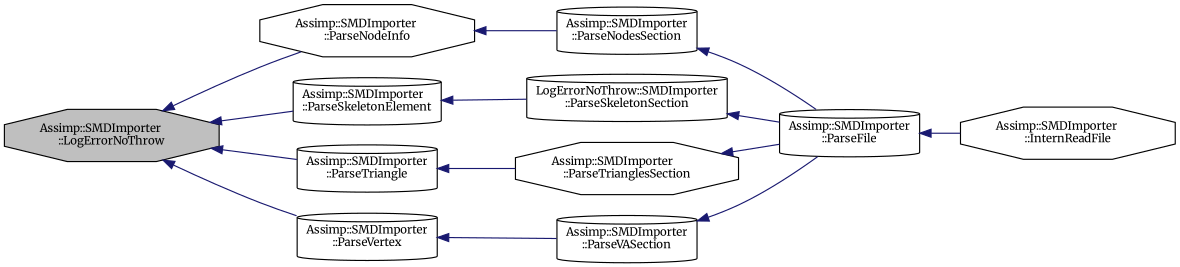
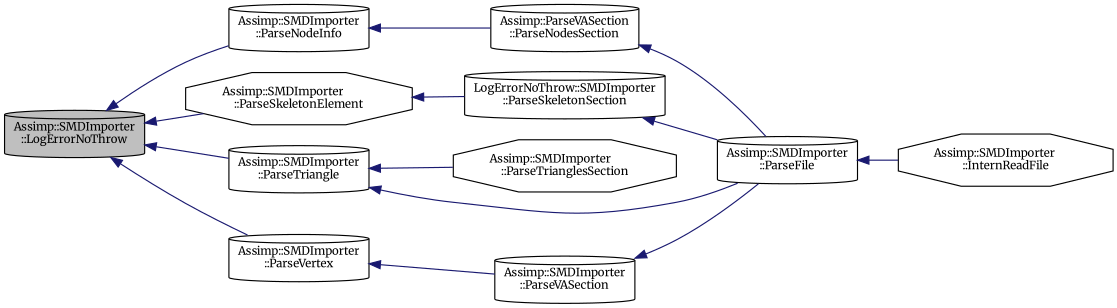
  digraph {
    fontname=Merriweather
    rankdir=LR
    node [color=black fillcolor=white fontname=Merriweather fontsize=10 shape=cylinder style=filled]
    edge [color=midnightblue dir=back fontname=Merriweather fontsize=10 labelfontname=Helvetica labelfontsize=10 style=solid]
-   n1 [fillcolor=grey75 fontcolor=black height=0.2 label="Assimp::SMDImporter\l::LogErrorNoThrow" shape=octagon width=0.4]
-   n2 [height=0.2 label="Assimp::SMDImporter\l::ParseNodeInfo" shape=octagon width=0.4]
-   n3 [height=0.2 label="Assimp::SMDImporter\l::ParseSkeletonElement" width=0.4]
+   n1 [fillcolor=grey75 fontcolor=black height=0.2 label="Assimp::SMDImporter\l::LogErrorNoThrow" width=0.4]
+   n2 [height=0.2 label="Assimp::SMDImporter\l::ParseNodeInfo" width=0.4]
+   n3 [height=0.2 label="Assimp::SMDImporter\l::ParseSkeletonElement" shape=octagon width=0.4]
    n4 [height=0.2 label="Assimp::SMDImporter\l::ParseTriangle" width=0.4]
    n5 [height=0.2 label="Assimp::SMDImporter\l::ParseVertex" width=0.4]
-   n6 [height=0.2 label="Assimp::SMDImporter\l::ParseNodesSection" width=0.4]
+   n6 [height=0.2 label="Assimp::ParseVASection\l::ParseNodesSection" width=0.4]
    n7 [height=0.2 label="LogErrorNoThrow::SMDImporter\l::ParseSkeletonSection" width=0.4]
    n8 [height=0.2 label="Assimp::SMDImporter\l::ParseTrianglesSection" shape=octagon width=0.4]
    n9 [height=0.2 label="Assimp::SMDImporter\l::ParseVASection" width=0.4]
    n10 [height=0.2 label="Assimp::SMDImporter\l::ParseFile" width=0.4]
    n11 [height=0.2 label="Assimp::SMDImporter\l::InternReadFile" shape=octagon width=0.4]
    n1 -> n2
    n1 -> n3
    n1 -> n4
    n1 -> n5
    n2 -> n6
    n3 -> n7
    n4 -> n8
    n5 -> n9
    n6 -> n10
    n7 -> n10
-   n8 -> n10
+   n4 -> n10
    n9 -> n10
    n10 -> n11
  }
